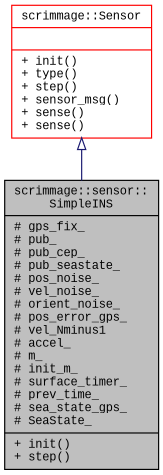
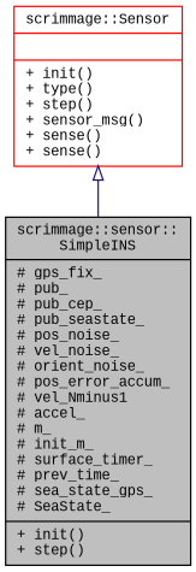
  digraph {
    fontname="Liberation Mono"
    node [fontname="Liberation Mono" fontsize=10 shape=record style=filled]
-   n1 [color=black fillcolor=grey75 fontcolor=black height=0.2 label="{scrimmage::sensor::\lSimpleINS\n|# gps_fix_\l# pub_\l# pub_cep_\l# pub_seastate_\l# pos_noise_\l# vel_noise_\l# orient_noise_\l# pos_error_gps_\l# vel_Nminus1\l# accel_\l# m_\l# init_m_\l# surface_timer_\l# prev_time_\l# sea_state_gps_\l# SeaState_\l|+ init()\l+ step()\l}" width=0.4]
+   n1 [color=black fillcolor=grey75 fontcolor=black height=0.2 label="{scrimmage::sensor::\lSimpleINS\n|# gps_fix_\l# pub_\l# pub_cep_\l# pub_seastate_\l# pos_noise_\l# vel_noise_\l# orient_noise_\l# pos_error_accum_\l# vel_Nminus1\l# accel_\l# m_\l# init_m_\l# surface_timer_\l# prev_time_\l# sea_state_gps_\l# SeaState_\l|+ init()\l+ step()\l}" width=0.4]
    n2 [color=red fillcolor=white height=0.2 label="{scrimmage::Sensor\n||+ init()\l+ type()\l+ step()\l+ sensor_msg()\l+ sense()\l+ sense()\l}" width=0.4]
    n2 -> n1 [arrowtail=onormal color=midnightblue dir=back fontname="Liberation Mono" fontsize=10 labelfontname=Helvetica labelfontsize=10 style=solid]
  }
